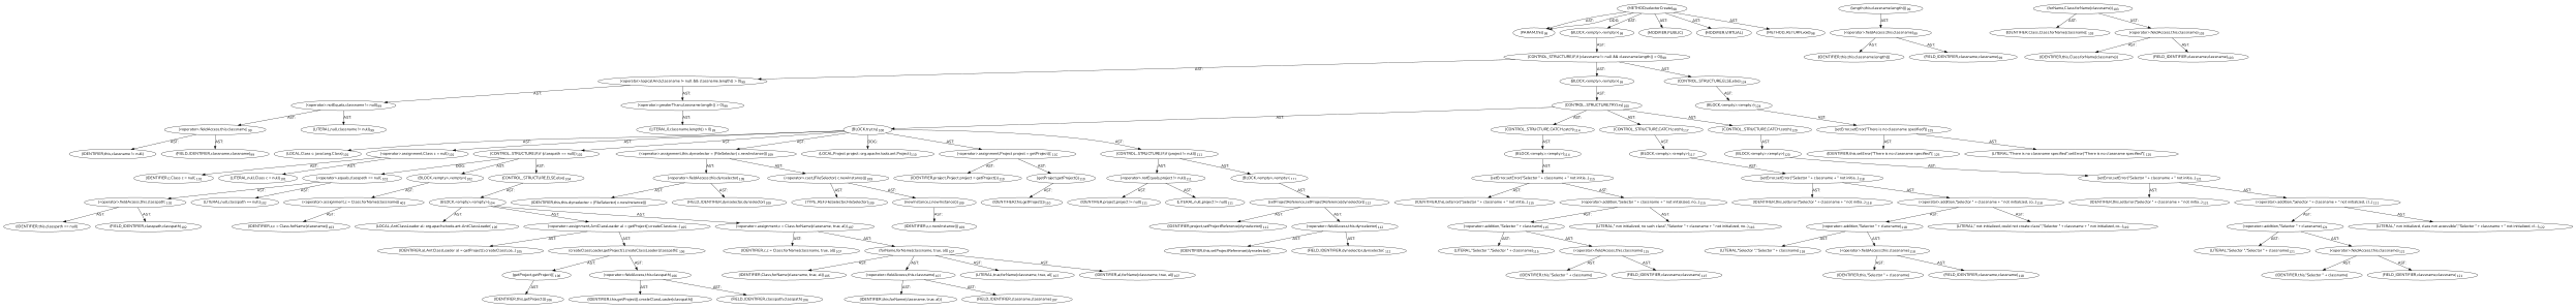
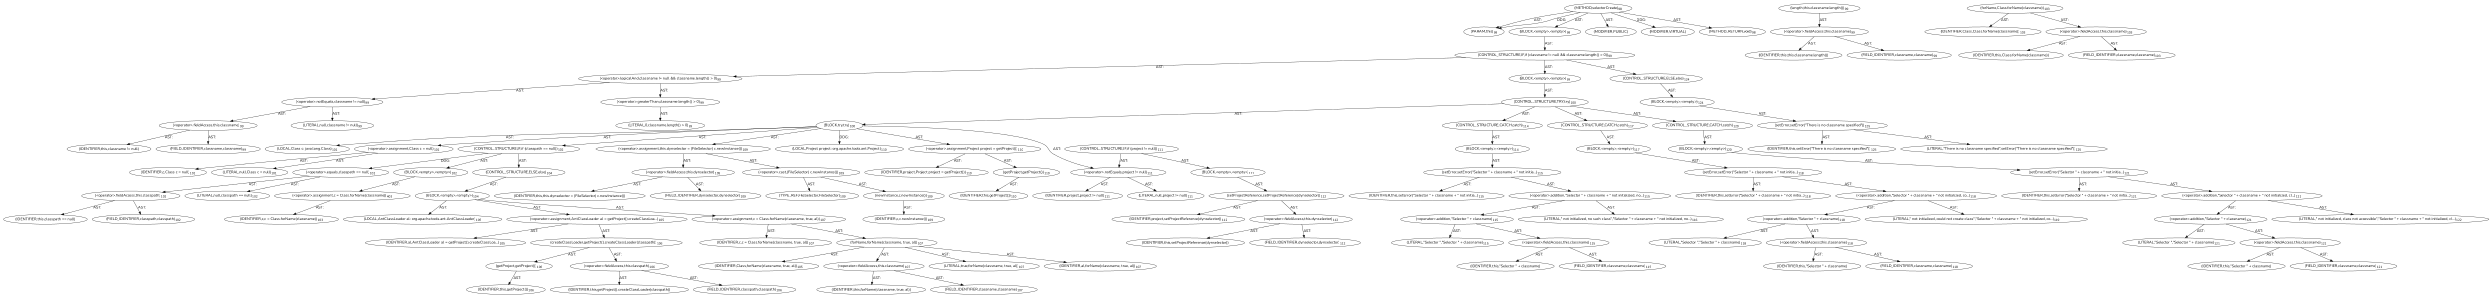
  digraph {
    fontname=Nunito
    node [fontname=Nunito]
    edge [fontname=Nunito]
    n1 [label=<(METHOD,selectorCreate)<SUB>98</SUB>>]
    n2 [label=<(PARAM,this)<SUB>98</SUB>>]
    n3 [label=<(BLOCK,&lt;empty&gt;,&lt;empty&gt;)<SUB>98</SUB>>]
    n4 [label=<(MODIFIER,PUBLIC)>]
    n5 [label=<(MODIFIER,VIRTUAL)>]
    n6 [label=<(METHOD_RETURN,void)<SUB>98</SUB>>]
    n7 [label=<(CONTROL_STRUCTURE,IF,if (classname != null &amp;&amp; classname.length() &gt; 0))<SUB>99</SUB>>]
    n8 [label=<(&lt;operator&gt;.logicalAnd,classname != null &amp;&amp; classname.length() &gt; 0)<SUB>99</SUB>>]
    n9 [label=<(BLOCK,&lt;empty&gt;,&lt;empty&gt;)<SUB>99</SUB>>]
    n10 [label=<(CONTROL_STRUCTURE,ELSE,else)<SUB>124</SUB>>]
    n11 [label=<(&lt;operator&gt;.notEquals,classname != null)<SUB>99</SUB>>]
    n12 [label=<(&lt;operator&gt;.greaterThan,classname.length() &gt; 0)<SUB>99</SUB>>]
    n13 [label=<(CONTROL_STRUCTURE,TRY,try)<SUB>100</SUB>>]
    n14 [label=<(BLOCK,&lt;empty&gt;,&lt;empty&gt;)<SUB>124</SUB>>]
    n15 [label=<(&lt;operator&gt;.fieldAccess,this.classname)<SUB>99</SUB>>]
    n16 [label=<(LITERAL,null,classname != null)<SUB>99</SUB>>]
    n17 [label=<(LITERAL,0,classname.length() &gt; 0)<SUB>99</SUB>>]
    n18 [label=<(IDENTIFIER,this,classname != null)>]
    n19 [label=<(FIELD_IDENTIFIER,classname,classname)<SUB>99</SUB>>]
    n20 [label=<(length,this.classname.length())<SUB>99</SUB>>]
    n21 [label=<(&lt;operator&gt;.fieldAccess,this.classname)<SUB>99</SUB>>]
    n22 [label=<(IDENTIFIER,this,this.classname.length())>]
    n23 [label=<(FIELD_IDENTIFIER,classname,classname)<SUB>99</SUB>>]
    n24 [label=<(BLOCK,try,try)<SUB>100</SUB>>]
    n25 [label=<(CONTROL_STRUCTURE,CATCH,catch)<SUB>114</SUB>>]
    n26 [label=<(CONTROL_STRUCTURE,CATCH,catch)<SUB>117</SUB>>]
    n27 [label=<(CONTROL_STRUCTURE,CATCH,catch)<SUB>120</SUB>>]
    n28 [label=<(LOCAL,Class c: java.lang.Class)<SUB>101</SUB>>]
    n29 [label=<(&lt;operator&gt;.assignment,Class c = null)<SUB>101</SUB>>]
    n30 [label=<(CONTROL_STRUCTURE,IF,if (classpath == null))<SUB>102</SUB>>]
    n31 [label=<(&lt;operator&gt;.assignment,this.dynselector = (FileSelector) c.newInstance())<SUB>109</SUB>>]
    n32 [label=<(LOCAL,Project project: org.apache.tools.ant.Project)<SUB>110</SUB>>]
    n33 [label=<(&lt;operator&gt;.assignment,Project project = getProject())<SUB>110</SUB>>]
    n34 [label=<(CONTROL_STRUCTURE,IF,if (project != null))<SUB>111</SUB>>]
    n35 [label=<(BLOCK,&lt;empty&gt;,&lt;empty&gt;)<SUB>114</SUB>>]
    n36 [label=<(BLOCK,&lt;empty&gt;,&lt;empty&gt;)<SUB>117</SUB>>]
    n37 [label=<(BLOCK,&lt;empty&gt;,&lt;empty&gt;)<SUB>120</SUB>>]
    n38 [label=<(IDENTIFIER,c,Class c = null)<SUB>101</SUB>>]
    n39 [label=<(LITERAL,null,Class c = null)<SUB>101</SUB>>]
    n40 [label=<(&lt;operator&gt;.equals,classpath == null)<SUB>102</SUB>>]
    n41 [label=<(BLOCK,&lt;empty&gt;,&lt;empty&gt;)<SUB>102</SUB>>]
    n42 [label=<(CONTROL_STRUCTURE,ELSE,else)<SUB>104</SUB>>]
    n43 [label=<(&lt;operator&gt;.fieldAccess,this.dynselector)<SUB>109</SUB>>]
    n44 [label=<(&lt;operator&gt;.cast,(FileSelector) c.newInstance())<SUB>109</SUB>>]
    n45 [label=<(IDENTIFIER,project,Project project = getProject())<SUB>110</SUB>>]
    n46 [label=<(getProject,getProject())<SUB>110</SUB>>]
    n47 [label=<(&lt;operator&gt;.notEquals,project != null)<SUB>111</SUB>>]
    n48 [label=<(BLOCK,&lt;empty&gt;,&lt;empty&gt;)<SUB>111</SUB>>]
    n49 [label=<(&lt;operator&gt;.fieldAccess,this.classpath)<SUB>102</SUB>>]
    n50 [label=<(LITERAL,null,classpath == null)<SUB>102</SUB>>]
    n51 [label=<(&lt;operator&gt;.assignment,c = Class.forName(classname))<SUB>403</SUB>>]
    n52 [label=<(BLOCK,&lt;empty&gt;,&lt;empty&gt;)<SUB>104</SUB>>]
    n53 [label=<(IDENTIFIER,this,classpath == null)>]
    n54 [label=<(FIELD_IDENTIFIER,classpath,classpath)<SUB>102</SUB>>]
    n55 [label=<(IDENTIFIER,c,c = Class.forName(classname))<SUB>103</SUB>>]
    n56 [label=<(forName,Class.forName(classname))<SUB>103</SUB>>]
    n57 [label=<(IDENTIFIER,Class,Class.forName(classname))<SUB>103</SUB>>]
    n58 [label=<(&lt;operator&gt;.fieldAccess,this.classname)<SUB>103</SUB>>]
    n59 [label=<(IDENTIFIER,this,Class.forName(classname))>]
    n60 [label=<(FIELD_IDENTIFIER,classname,classname)<SUB>103</SUB>>]
    n61 [label=<(LOCAL,AntClassLoader al: org.apache.tools.ant.AntClassLoader)<SUB>105</SUB>>]
    n62 [label=<(&lt;operator&gt;.assignment,AntClassLoader al = getProject().createClassLoa...)<SUB>105</SUB>>]
    n63 [label=<(&lt;operator&gt;.assignment,c = Class.forName(classname, true, al))<SUB>107</SUB>>]
    n64 [label=<(IDENTIFIER,al,AntClassLoader al = getProject().createClassLoa...)<SUB>105</SUB>>]
    n65 [label=<(createClassLoader,getProject().createClassLoader(classpath))<SUB>106</SUB>>]
    n66 [label=<(IDENTIFIER,c,c = Class.forName(classname, true, al))<SUB>107</SUB>>]
    n67 [label=<(forName,forName(classname, true, al))<SUB>107</SUB>>]
    n68 [label=<(getProject,getProject())<SUB>106</SUB>>]
    n69 [label=<(&lt;operator&gt;.fieldAccess,this.classpath)<SUB>106</SUB>>]
    n70 [label=<(IDENTIFIER,this,getProject())<SUB>106</SUB>>]
    n71 [label=<(IDENTIFIER,this,getProject().createClassLoader(classpath))>]
    n72 [label=<(FIELD_IDENTIFIER,classpath,classpath)<SUB>106</SUB>>]
    n73 [label=<(IDENTIFIER,Class,forName(classname, true, al))<SUB>105</SUB>>]
    n74 [label=<(&lt;operator&gt;.fieldAccess,this.classname)<SUB>107</SUB>>]
    n75 [label=<(LITERAL,true,forName(classname, true, al))<SUB>107</SUB>>]
    n76 [label=<(IDENTIFIER,al,forName(classname, true, al))<SUB>107</SUB>>]
    n77 [label=<(IDENTIFIER,this,forName(classname, true, al))>]
    n78 [label=<(FIELD_IDENTIFIER,classname,classname)<SUB>107</SUB>>]
    n79 [label=<(IDENTIFIER,this,this.dynselector = (FileSelector) c.newInstance())>]
    n80 [label=<(FIELD_IDENTIFIER,dynselector,dynselector)<SUB>109</SUB>>]
    n81 [label=<(TYPE_REF,FileSelector,FileSelector)<SUB>109</SUB>>]
    n82 [label=<(newInstance,c.newInstance())<SUB>109</SUB>>]
    n83 [label=<(IDENTIFIER,c,c.newInstance())<SUB>109</SUB>>]
    n84 [label=<(IDENTIFIER,this,getProject())<SUB>110</SUB>>]
    n85 [label=<(IDENTIFIER,project,project != null)<SUB>111</SUB>>]
    n86 [label=<(LITERAL,null,project != null)<SUB>111</SUB>>]
    n87 [label=<(setProjectReference,setProjectReference(dynselector))<SUB>112</SUB>>]
    n88 [label=<(IDENTIFIER,project,setProjectReference(dynselector))<SUB>112</SUB>>]
    n89 [label=<(&lt;operator&gt;.fieldAccess,this.dynselector)<SUB>112</SUB>>]
    n90 [label=<(IDENTIFIER,this,setProjectReference(dynselector))>]
    n91 [label=<(FIELD_IDENTIFIER,dynselector,dynselector)<SUB>112</SUB>>]
    n92 [label=<(setError,setError(&quot;Selector &quot; + classname + &quot; not initia...)<SUB>115</SUB>>]
    n93 [label=<(IDENTIFIER,this,setError(&quot;Selector &quot; + classname + &quot; not initia...)<SUB>115</SUB>>]
    n94 [label=<(&lt;operator&gt;.addition,&quot;Selector &quot; + classname + &quot; not initialized, no...)<SUB>115</SUB>>]
    n95 [label=<(&lt;operator&gt;.addition,&quot;Selector &quot; + classname)<SUB>115</SUB>>]
    n96 [label=<(LITERAL,&quot; not initialized, no such class&quot;,&quot;Selector &quot; + classname + &quot; not initialized, no...)<SUB>116</SUB>>]
    n97 [label=<(LITERAL,&quot;Selector &quot;,&quot;Selector &quot; + classname)<SUB>115</SUB>>]
    n98 [label=<(&lt;operator&gt;.fieldAccess,this.classname)<SUB>115</SUB>>]
    n99 [label=<(IDENTIFIER,this,&quot;Selector &quot; + classname)>]
    n100 [label=<(FIELD_IDENTIFIER,classname,classname)<SUB>115</SUB>>]
    n101 [label=<(setError,setError(&quot;Selector &quot; + classname + &quot; not initia...)<SUB>118</SUB>>]
    n102 [label=<(IDENTIFIER,this,setError(&quot;Selector &quot; + classname + &quot; not initia...)<SUB>118</SUB>>]
    n103 [label=<(&lt;operator&gt;.addition,&quot;Selector &quot; + classname + &quot; not initialized, co...)<SUB>118</SUB>>]
    n104 [label=<(&lt;operator&gt;.addition,&quot;Selector &quot; + classname)<SUB>118</SUB>>]
    n105 [label=<(LITERAL,&quot; not initialized, could not create class&quot;,&quot;Selector &quot; + classname + &quot; not initialized, co...)<SUB>119</SUB>>]
    n106 [label=<(LITERAL,&quot;Selector &quot;,&quot;Selector &quot; + classname)<SUB>118</SUB>>]
    n107 [label=<(&lt;operator&gt;.fieldAccess,this.classname)<SUB>118</SUB>>]
    n108 [label=<(IDENTIFIER,this,&quot;Selector &quot; + classname)>]
    n109 [label=<(FIELD_IDENTIFIER,classname,classname)<SUB>118</SUB>>]
    n110 [label=<(setError,setError(&quot;Selector &quot; + classname + &quot; not initia...)<SUB>121</SUB>>]
    n111 [label=<(IDENTIFIER,this,setError(&quot;Selector &quot; + classname + &quot; not initia...)<SUB>121</SUB>>]
    n112 [label=<(&lt;operator&gt;.addition,&quot;Selector &quot; + classname + &quot; not initialized, cl...)<SUB>121</SUB>>]
    n113 [label=<(&lt;operator&gt;.addition,&quot;Selector &quot; + classname)<SUB>121</SUB>>]
    n114 [label=<(LITERAL,&quot; not initialized, class not accessible&quot;,&quot;Selector &quot; + classname + &quot; not initialized, cl...)<SUB>122</SUB>>]
    n115 [label=<(LITERAL,&quot;Selector &quot;,&quot;Selector &quot; + classname)<SUB>121</SUB>>]
    n116 [label=<(&lt;operator&gt;.fieldAccess,this.classname)<SUB>121</SUB>>]
    n117 [label=<(IDENTIFIER,this,&quot;Selector &quot; + classname)>]
    n118 [label=<(FIELD_IDENTIFIER,classname,classname)<SUB>121</SUB>>]
    n119 [label=<(setError,setError(&quot;There is no classname specified&quot;))<SUB>125</SUB>>]
    n120 [label=<(IDENTIFIER,this,setError(&quot;There is no classname specified&quot;))<SUB>125</SUB>>]
    n121 [label=<(LITERAL,&quot;There is no classname specified&quot;,setError(&quot;There is no classname specified&quot;))<SUB>125</SUB>>]
    n1 -> n2 [label="AST: "]
    n1 -> n2 [label="DDG: "]
    n1 -> n3 [label="AST: "]
    n1 -> n4 [label="AST: "]
-   n1 -> n5 [label="AST: "]
+   n1 -> n5 [label="DDG: "]
    n1 -> n6 [label="AST: "]
    n3 -> n7 [label="AST: "]
    n7 -> n8 [label="AST: "]
    n7 -> n9 [label="AST: "]
    n7 -> n10 [label="AST: "]
    n8 -> n11 [label="AST: "]
    n8 -> n12 [label="AST: "]
    n9 -> n13 [label="AST: "]
    n10 -> n14 [label="AST: "]
    n11 -> n15 [label="AST: "]
    n11 -> n16 [label="AST: "]
    n12 -> n17 [label="AST: "]
    n13 -> n24 [label="AST: "]
    n13 -> n25 [label="AST: "]
    n13 -> n26 [label="AST: "]
    n13 -> n27 [label="AST: "]
    n14 -> n119 [label="AST: "]
    n15 -> n18 [label="AST: "]
    n15 -> n19 [label="AST: "]
    n20 -> n21 [label="AST: "]
    n21 -> n22 [label="AST: "]
    n21 -> n23 [label="AST: "]
    n24 -> n28 [label="AST: "]
    n24 -> n29 [label="AST: "]
    n24 -> n30 [label="AST: "]
    n24 -> n31 [label="AST: "]
    n24 -> n32 [label="DDG: "]
    n24 -> n33 [label="AST: "]
-   n24 -> n34 [label="AST: "]
+   n24 -> n47 [label="AST: "]
    n25 -> n35 [label="AST: "]
    n26 -> n36 [label="AST: "]
    n27 -> n37 [label="AST: "]
    n29 -> n38 [label="AST: "]
    n29 -> n39 [label="AST: "]
    n30 -> n40 [label="DDG: "]
    n30 -> n41 [label="AST: "]
    n30 -> n42 [label="AST: "]
    n31 -> n43 [label="AST: "]
    n31 -> n44 [label="AST: "]
    n33 -> n45 [label="AST: "]
    n33 -> n46 [label="AST: "]
    n34 -> n47 [label="AST: "]
    n34 -> n48 [label="AST: "]
    n35 -> n92 [label="AST: "]
    n36 -> n101 [label="AST: "]
    n37 -> n110 [label="AST: "]
    n40 -> n49 [label="AST: "]
    n40 -> n50 [label="AST: "]
    n41 -> n51 [label="AST: "]
    n42 -> n52 [label="AST: "]
    n43 -> n79 [label="AST: "]
    n43 -> n80 [label="AST: "]
    n44 -> n81 [label="AST: "]
    n44 -> n82 [label="AST: "]
    n46 -> n84 [label="AST: "]
    n47 -> n85 [label="AST: "]
    n47 -> n86 [label="AST: "]
    n48 -> n87 [label="AST: "]
    n49 -> n53 [label="AST: "]
    n49 -> n54 [label="AST: "]
    n51 -> n55 [label="AST: "]
    n52 -> n61 [label="AST: "]
    n52 -> n62 [label="AST: "]
    n52 -> n63 [label="AST: "]
    n56 -> n57 [label="AST: "]
    n56 -> n58 [label="AST: "]
    n58 -> n59 [label="AST: "]
    n58 -> n60 [label="AST: "]
    n62 -> n64 [label="AST: "]
    n62 -> n65 [label="AST: "]
    n63 -> n66 [label="AST: "]
    n63 -> n67 [label="AST: "]
    n65 -> n68 [label="AST: "]
    n65 -> n69 [label="AST: "]
    n67 -> n73 [label="AST: "]
    n67 -> n74 [label="AST: "]
    n67 -> n75 [label="AST: "]
    n67 -> n76 [label="AST: "]
    n68 -> n70 [label="AST: "]
    n69 -> n71 [label="AST: "]
    n69 -> n72 [label="AST: "]
    n74 -> n77 [label="AST: "]
    n74 -> n78 [label="AST: "]
    n82 -> n83 [label="AST: "]
    n87 -> n88 [label="AST: "]
    n87 -> n89 [label="AST: "]
    n89 -> n90 [label="AST: "]
    n89 -> n91 [label="AST: "]
    n92 -> n93 [label="AST: "]
    n92 -> n94 [label="AST: "]
    n94 -> n95 [label="AST: "]
    n94 -> n96 [label="AST: "]
    n95 -> n97 [label="AST: "]
    n95 -> n98 [label="AST: "]
    n98 -> n99 [label="AST: "]
    n98 -> n100 [label="AST: "]
    n101 -> n102 [label="AST: "]
    n101 -> n103 [label="AST: "]
    n103 -> n104 [label="AST: "]
    n103 -> n105 [label="AST: "]
    n104 -> n106 [label="AST: "]
    n104 -> n107 [label="AST: "]
    n107 -> n108 [label="AST: "]
    n107 -> n109 [label="AST: "]
    n110 -> n111 [label="AST: "]
    n110 -> n112 [label="AST: "]
    n112 -> n113 [label="AST: "]
    n112 -> n114 [label="AST: "]
    n113 -> n115 [label="AST: "]
    n113 -> n116 [label="AST: "]
    n116 -> n117 [label="AST: "]
    n116 -> n118 [label="AST: "]
    n119 -> n120 [label="AST: "]
    n119 -> n121 [label="AST: "]
  }
